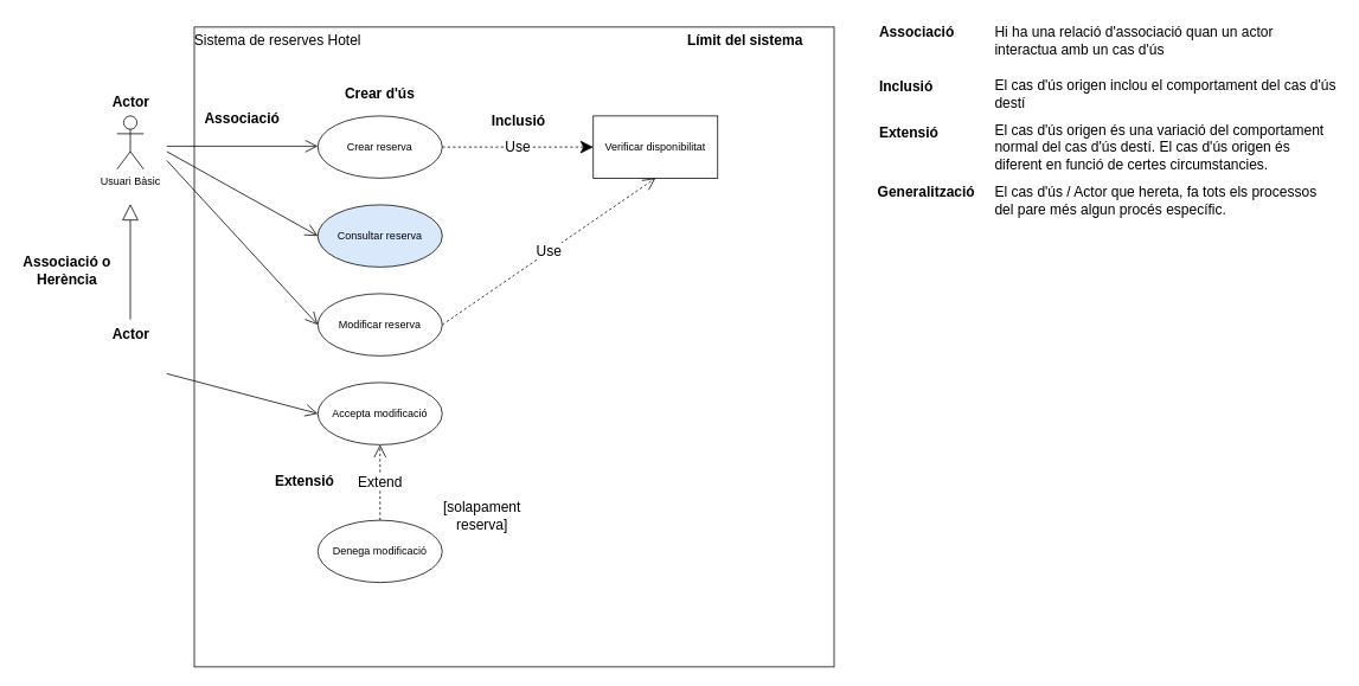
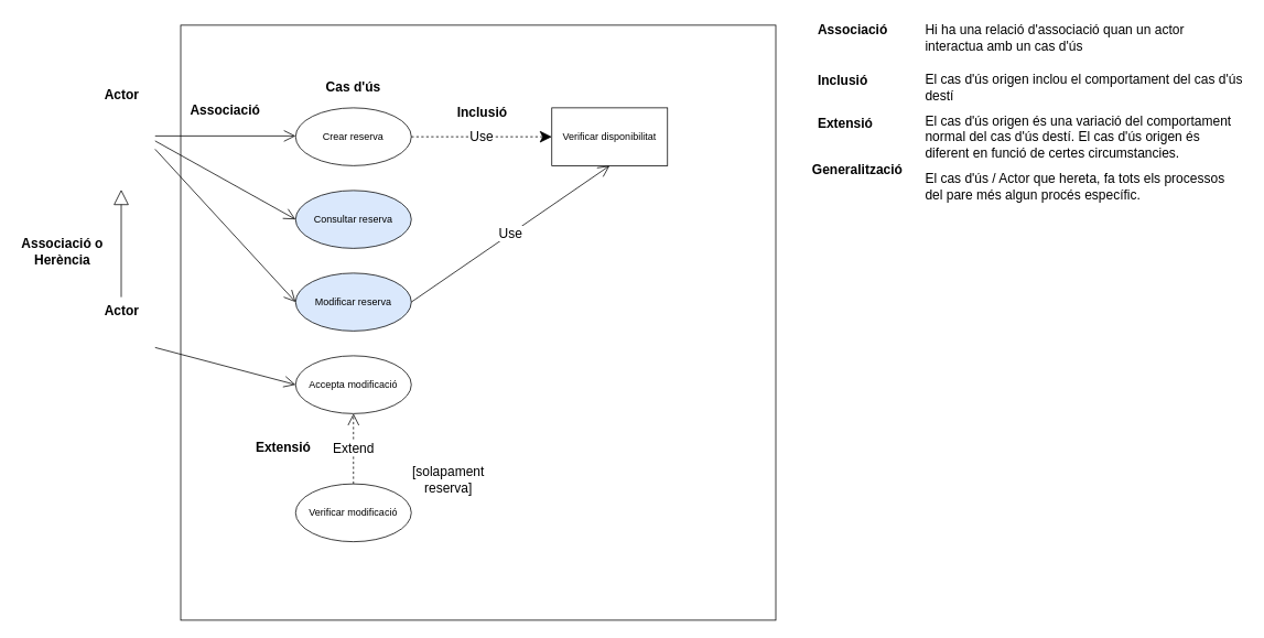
  <mxCell id="0" />
  <mxCell id="1" parent="0" />
- <mxCell id="2" value="Usuari Bàsic" style="shape=umlActor;verticalLabelPosition=bottom;verticalAlign=top;html=1;outlineConnect=0;" parent="1" vertex="1"><mxGeometry x="131" y="130" width="30" height="60" as="geometry" /></mxCell>
  <mxCell id="3" value="" style="whiteSpace=wrap;html=1;aspect=fixed;" parent="1" vertex="1"><mxGeometry x="218" y="30" width="720" height="720" as="geometry" /></mxCell>
  <mxCell id="4" value="" style="endArrow=block;endSize=16;endFill=0;html=1;rounded=0;" parent="1" edge="1"><mxGeometry width="160" relative="1" as="geometry"><mxPoint x="146" y="359" as="sourcePoint" /><mxPoint x="146" y="229" as="targetPoint" /></mxGeometry></mxCell>
  <mxCell id="5" value="Crear reserva" style="ellipse;whiteSpace=wrap;html=1;" parent="1" vertex="1"><mxGeometry x="357" y="130" width="140" height="70" as="geometry" /></mxCell>
  <mxCell id="6" value="Actor" style="text;html=1;strokeColor=none;fillColor=none;align=center;verticalAlign=middle;whiteSpace=wrap;rounded=0;fontStyle=1;fontSize=16;" parent="1" vertex="1"><mxGeometry x="117" y="99" width="60" height="30" as="geometry" /></mxCell>
  <mxCell id="7" value="Actor" style="text;html=1;strokeColor=none;fillColor=none;align=center;verticalAlign=middle;whiteSpace=wrap;rounded=0;fontSize=16;fontStyle=1" parent="1" vertex="1"><mxGeometry x="117" y="360" width="60" height="30" as="geometry" /></mxCell>
- <mxCell id="8" value="Crear d'ús" style="text;html=1;strokeColor=none;fillColor=none;align=center;verticalAlign=middle;whiteSpace=wrap;rounded=0;fontStyle=1;fontSize=16;" parent="1" vertex="1"><mxGeometry x="372" y="90" width="110" height="30" as="geometry" /></mxCell>
- <mxCell id="9" value="Límit del sistema" style="text;html=1;strokeColor=none;fillColor=none;align=center;verticalAlign=middle;whiteSpace=wrap;rounded=0;fontStyle=1;fontSize=16;" parent="1" vertex="1"><mxGeometry x="738" y="30" width="200" height="30" as="geometry" /></mxCell>
- <mxCell id="10" value="Sistema de reserves Hotel" style="text;html=1;strokeColor=none;fillColor=none;align=center;verticalAlign=middle;whiteSpace=wrap;rounded=0;fontSize=16;" parent="1" vertex="1"><mxGeometry x="217" y="30" width="190" height="30" as="geometry" /></mxCell>
+ <mxCell id="8" value="Cas d'ús" style="text;html=1;strokeColor=none;fillColor=none;align=center;verticalAlign=middle;whiteSpace=wrap;rounded=0;fontStyle=1;fontSize=16;" parent="1" vertex="1"><mxGeometry x="372" y="90" width="110" height="30" as="geometry" /></mxCell>
  <mxCell id="11" value="" style="endArrow=open;endFill=1;endSize=12;html=1;rounded=0;fontSize=16;entryX=0;entryY=0.5;entryDx=0;entryDy=0;" parent="1" edge="1"><mxGeometry width="160" relative="1" as="geometry"><mxPoint x="187" y="164" as="sourcePoint" /><mxPoint x="357" y="164" as="targetPoint" /></mxGeometry></mxCell>
  <mxCell id="12" value="Associació" style="text;html=1;strokeColor=none;fillColor=none;align=center;verticalAlign=middle;whiteSpace=wrap;rounded=0;fontStyle=1;fontSize=16;" parent="1" vertex="1"><mxGeometry x="217" y="118" width="110" height="30" as="geometry" /></mxCell>
  <mxCell id="13" value="Consultar reserva" style="ellipse;whiteSpace=wrap;html=1;fillColor=#dae8fc;" parent="1" vertex="1"><mxGeometry x="357" y="230" width="140" height="70" as="geometry" /></mxCell>
  <mxCell id="14" value="Verificar disponibilitat" style="whiteSpace=wrap;html=1;rounded=0;" parent="1" vertex="1"><mxGeometry x="667" y="130" width="140" height="70" as="geometry" /></mxCell>
- <mxCell id="15" value="Modificar reserva" style="ellipse;whiteSpace=wrap;html=1;" parent="1" vertex="1"><mxGeometry x="357" y="330" width="140" height="70" as="geometry" /></mxCell>
+ <mxCell id="15" value="Modificar reserva" style="ellipse;whiteSpace=wrap;html=1;fillColor=#dae8fc;" parent="1" vertex="1"><mxGeometry x="357" y="330" width="140" height="70" as="geometry" /></mxCell>
  <mxCell id="16" value="Use" style="endArrow=classic;endSize=12;dashed=1;html=1;rounded=0;fontSize=16;exitX=1;exitY=0.5;exitDx=0;exitDy=0;entryX=0;entryY=0.5;entryDx=0;entryDy=0;" parent="1" source="5" target="14" edge="1"><mxGeometry width="160" relative="1" as="geometry"><mxPoint x="387" y="270" as="sourcePoint" /><mxPoint x="547" y="270" as="targetPoint" /></mxGeometry></mxCell>
  <mxCell id="17" value="Inclusió" style="text;html=1;strokeColor=none;fillColor=none;align=center;verticalAlign=middle;whiteSpace=wrap;rounded=0;fontStyle=1;fontSize=16;" parent="1" vertex="1"><mxGeometry x="528" y="120" width="110" height="30" as="geometry" /></mxCell>
  <mxCell id="18" value="Associació" style="text;html=1;strokeColor=none;fillColor=none;align=left;verticalAlign=middle;whiteSpace=wrap;rounded=0;fontStyle=1;fontSize=16;" parent="1" vertex="1"><mxGeometry x="987" y="20" width="110" height="30" as="geometry" /></mxCell>
  <mxCell id="19" value="Hi ha una relació d'associació quan un actor interactua amb un cas d'ús" style="text;html=1;strokeColor=none;fillColor=none;align=left;verticalAlign=middle;whiteSpace=wrap;rounded=0;fontSize=16;" parent="1" vertex="1"><mxGeometry x="1117" y="30" width="390" height="30" as="geometry" /></mxCell>
  <mxCell id="20" value="Inclusió" style="text;html=1;strokeColor=none;fillColor=none;align=left;verticalAlign=middle;whiteSpace=wrap;rounded=0;fontStyle=1;fontSize=16;" parent="1" vertex="1"><mxGeometry x="987" y="81" width="110" height="30" as="geometry" /></mxCell>
  <mxCell id="21" value="El cas d'ús origen inclou el comportament del cas d'ús destí" style="text;html=1;strokeColor=none;fillColor=none;align=left;verticalAlign=middle;whiteSpace=wrap;rounded=0;fontSize=16;" parent="1" vertex="1"><mxGeometry x="1117" y="90" width="390" height="30" as="geometry" /></mxCell>
  <mxCell id="22" value="Extensió" style="text;html=1;strokeColor=none;fillColor=none;align=left;verticalAlign=middle;whiteSpace=wrap;rounded=0;fontStyle=1;fontSize=16;" parent="1" vertex="1"><mxGeometry x="987" y="133" width="110" height="30" as="geometry" /></mxCell>
  <mxCell id="23" value="El cas d'ús origen és una variació del comportament normal del cas d'ús destí. El cas d'ús origen és diferent en funció de certes circumstancies." style="text;html=1;strokeColor=none;fillColor=none;align=left;verticalAlign=middle;whiteSpace=wrap;rounded=0;fontSize=16;" parent="1" vertex="1"><mxGeometry x="1117" y="150" width="390" height="30" as="geometry" /></mxCell>
  <mxCell id="24" value="" style="endArrow=open;endFill=1;endSize=12;html=1;rounded=0;fontSize=16;entryX=0;entryY=0.5;entryDx=0;entryDy=0;" parent="1" target="13" edge="1"><mxGeometry width="160" relative="1" as="geometry"><mxPoint x="187" y="170" as="sourcePoint" /><mxPoint x="367" y="174" as="targetPoint" /></mxGeometry></mxCell>
  <mxCell id="25" value="" style="endArrow=open;endFill=1;endSize=12;html=1;rounded=0;fontSize=16;entryX=0;entryY=0.5;entryDx=0;entryDy=0;" parent="1" target="15" edge="1"><mxGeometry width="160" relative="1" as="geometry"><mxPoint x="187" y="180" as="sourcePoint" /><mxPoint x="367" y="275" as="targetPoint" /></mxGeometry></mxCell>
  <mxCell id="26" value="Accepta modificació" style="ellipse;whiteSpace=wrap;html=1;" parent="1" vertex="1"><mxGeometry x="357" y="430" width="140" height="70" as="geometry" /></mxCell>
  <mxCell id="27" value="" style="endArrow=open;endFill=1;endSize=12;html=1;rounded=0;fontSize=16;entryX=0;entryY=0.5;entryDx=0;entryDy=0;" parent="1" target="26" edge="1"><mxGeometry width="160" relative="1" as="geometry"><mxPoint x="187" y="420" as="sourcePoint" /><mxPoint x="367" y="375" as="targetPoint" /></mxGeometry></mxCell>
- <mxCell id="28" value="Denega modificació" style="ellipse;whiteSpace=wrap;html=1;" parent="1" vertex="1"><mxGeometry x="357" y="585" width="140" height="70" as="geometry" /></mxCell>
+ <mxCell id="28" value="Verificar modificació" style="ellipse;whiteSpace=wrap;html=1;" parent="1" vertex="1"><mxGeometry x="357" y="585" width="140" height="70" as="geometry" /></mxCell>
  <mxCell id="29" value="Extend" style="endArrow=open;endSize=12;dashed=1;html=1;rounded=0;fontSize=16;exitX=0.5;exitY=0;exitDx=0;exitDy=0;entryX=0.5;entryY=1;entryDx=0;entryDy=0;" parent="1" source="28" target="26" edge="1"><mxGeometry width="160" relative="1" as="geometry"><mxPoint x="387" y="380" as="sourcePoint" /><mxPoint x="547" y="380" as="targetPoint" /></mxGeometry></mxCell>
- <mxCell id="30" value="Use" style="endArrow=open;endSize=12;dashed=1;html=1;rounded=0;fontSize=16;exitX=1;exitY=0.5;exitDx=0;exitDy=0;entryX=0.5;entryY=1;entryDx=0;entryDy=0;" parent="1" source="15" target="14" edge="1"><mxGeometry width="160" relative="1" as="geometry"><mxPoint x="507" y="175" as="sourcePoint" /><mxPoint x="677" y="175" as="targetPoint" /></mxGeometry></mxCell>
+ <mxCell id="30" value="Use" style="endArrow=open;endSize=12;dashed=0;html=1;rounded=0;fontSize=16;exitX=1;exitY=0.5;exitDx=0;exitDy=0;entryX=0.5;entryY=1;entryDx=0;entryDy=0;" parent="1" source="15" target="14" edge="1"><mxGeometry width="160" relative="1" as="geometry"><mxPoint x="507" y="175" as="sourcePoint" /><mxPoint x="677" y="175" as="targetPoint" /></mxGeometry></mxCell>
  <mxCell id="31" value="Associació o &lt;br&gt;Herència" style="text;html=1;strokeColor=none;fillColor=none;align=center;verticalAlign=middle;whiteSpace=wrap;rounded=0;fontStyle=1;fontSize=16;" parent="1" vertex="1"><mxGeometry x="20" y="289" width="110" height="30" as="geometry" /></mxCell>
- <mxCell id="32" value="Generalització" style="text;html=1;strokeColor=none;fillColor=none;align=center;verticalAlign=middle;whiteSpace=wrap;rounded=0;fontStyle=1;fontSize=16;" parent="1" vertex="1"><mxGeometry x="987" y="200" width="110" height="30" as="geometry" /></mxCell>
+ <mxCell id="32" value="Generalització" style="text;html=1;strokeColor=none;fillColor=none;align=center;verticalAlign=middle;whiteSpace=wrap;rounded=0;fontStyle=1;fontSize=16;" parent="1" vertex="1"><mxGeometry x="982" y="190" width="110" height="30" as="geometry" /></mxCell>
  <mxCell id="33" value="El cas d'ús / Actor que hereta, fa tots els processos del pare més algun procés específic." style="text;html=1;strokeColor=none;fillColor=none;align=left;verticalAlign=middle;whiteSpace=wrap;rounded=0;fontSize=16;" parent="1" vertex="1"><mxGeometry x="1117" y="210" width="390" height="30" as="geometry" /></mxCell>
  <mxCell id="34" value="[solapament reserva]" style="text;html=1;strokeColor=none;fillColor=none;align=center;verticalAlign=middle;whiteSpace=wrap;rounded=0;fontSize=16;" parent="1" vertex="1"><mxGeometry x="512" y="565" width="60" height="30" as="geometry" /></mxCell>
  <mxCell id="35" value="Extensió" style="text;html=1;strokeColor=none;fillColor=none;align=left;verticalAlign=middle;whiteSpace=wrap;rounded=0;fontStyle=1;fontSize=16;" parent="1" vertex="1"><mxGeometry x="307" y="525" width="110" height="30" as="geometry" /></mxCell>
